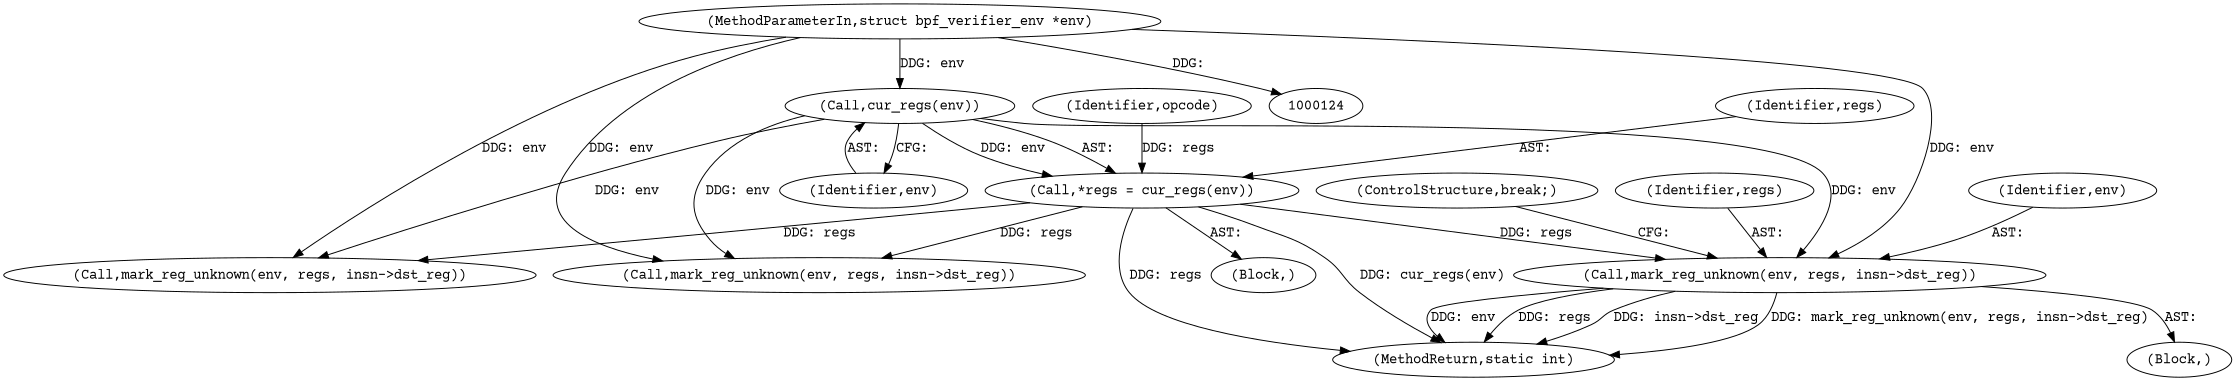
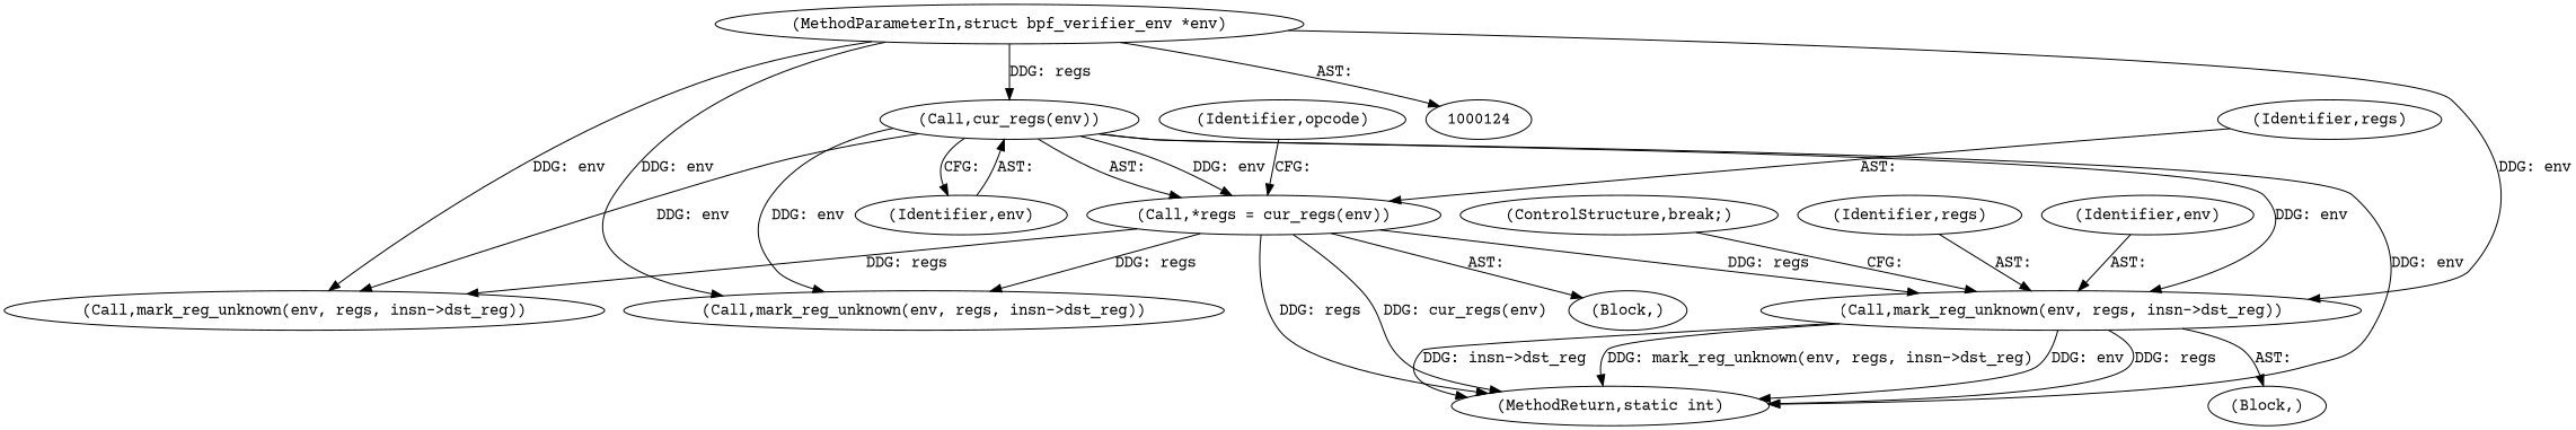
  digraph {
    fontname="Courier Prime"
    node [fontname="Courier Prime"]
    edge [fontname="Courier Prime"]
    n1 [label="(Call,mark_reg_unknown(env, regs, insn->dst_reg))"]
    n2 [label="(Block,)"]
    n3 [label="(MethodReturn,static int)"]
    n4 [label="(Call,cur_regs(env))"]
    n5 [label="(Call,*regs = cur_regs(env))"]
    n6 [label="(Identifier,env)"]
    n7 [label="(Call,mark_reg_unknown(env, regs, insn->dst_reg))"]
    n8 [label="(Call,mark_reg_unknown(env, regs, insn->dst_reg))"]
    n9 [label="(Block,)"]
    n10 [label="(MethodParameterIn,struct bpf_verifier_env *env)"]
    1000124
    n12 [label="(ControlStructure,break;)"]
    n13 [label="(Identifier,regs)"]
    n14 [label="(Identifier,opcode)"]
    n15 [label="(Identifier,env)"]
    n16 [label="(Identifier,regs)"]
    n1 -> n2 [label="AST: "]
    n1 -> n3 [label="DDG: env"]
    n1 -> n3 [label="DDG: regs"]
    n1 -> n3 [label="DDG: insn->dst_reg"]
    n1 -> n3 [label="DDG: mark_reg_unknown(env, regs, insn->dst_reg)"]
    n4 -> n1 [label="DDG: env"]
+   n4 -> n3 [label="DDG: env"]
    n4 -> n5 [label="AST: "]
    n4 -> n5 [label="DDG: env"]
    n4 -> n6 [label="CFG: "]
    n4 -> n7 [label="DDG: env"]
    n4 -> n8 [label="DDG: env"]
    n5 -> n1 [label="DDG: regs"]
    n5 -> n3 [label="DDG: regs"]
    n5 -> n3 [label="DDG: cur_regs(env)"]
    n5 -> n7 [label="DDG: regs"]
    n5 -> n8 [label="DDG: regs"]
    n5 -> n9 [label="AST: "]
    n6 -> n4 [label="AST: "]
    n10 -> n1 [label="DDG: env"]
-   n10 -> n4 [label="DDG: env"]
+   n10 -> n4 [label="DDG: regs"]
    n10 -> n7 [label="DDG: env"]
    n10 -> n8 [label="DDG: env"]
-   n10 -> 1000124 [label="DDG: "]
+   n10 -> 1000124 [label="AST: "]
    n12 -> n1 [label="CFG: "]
    n13 -> n1 [label="AST: "]
-   n14 -> n5 [label="DDG: regs"]
+   n14 -> n5 [label="CFG: "]
    n15 -> n1 [label="AST: "]
    n16 -> n5 [label="AST: "]
  }
